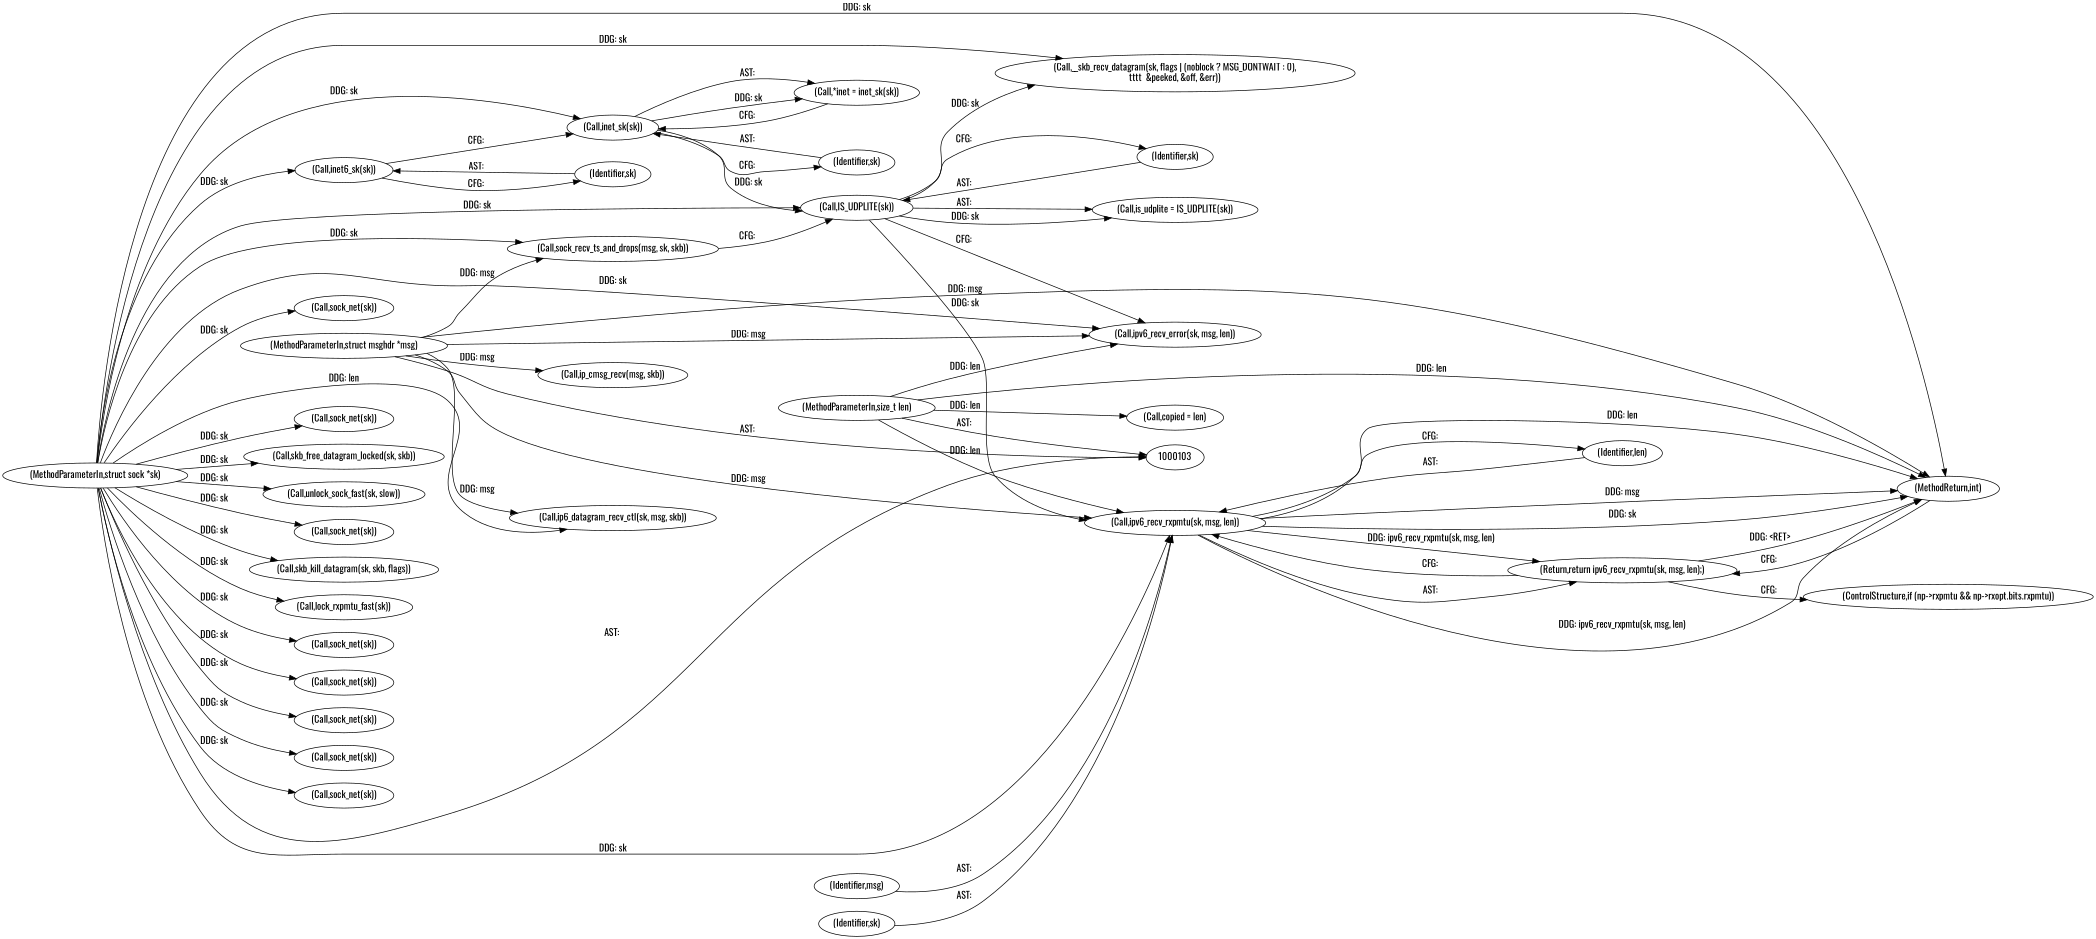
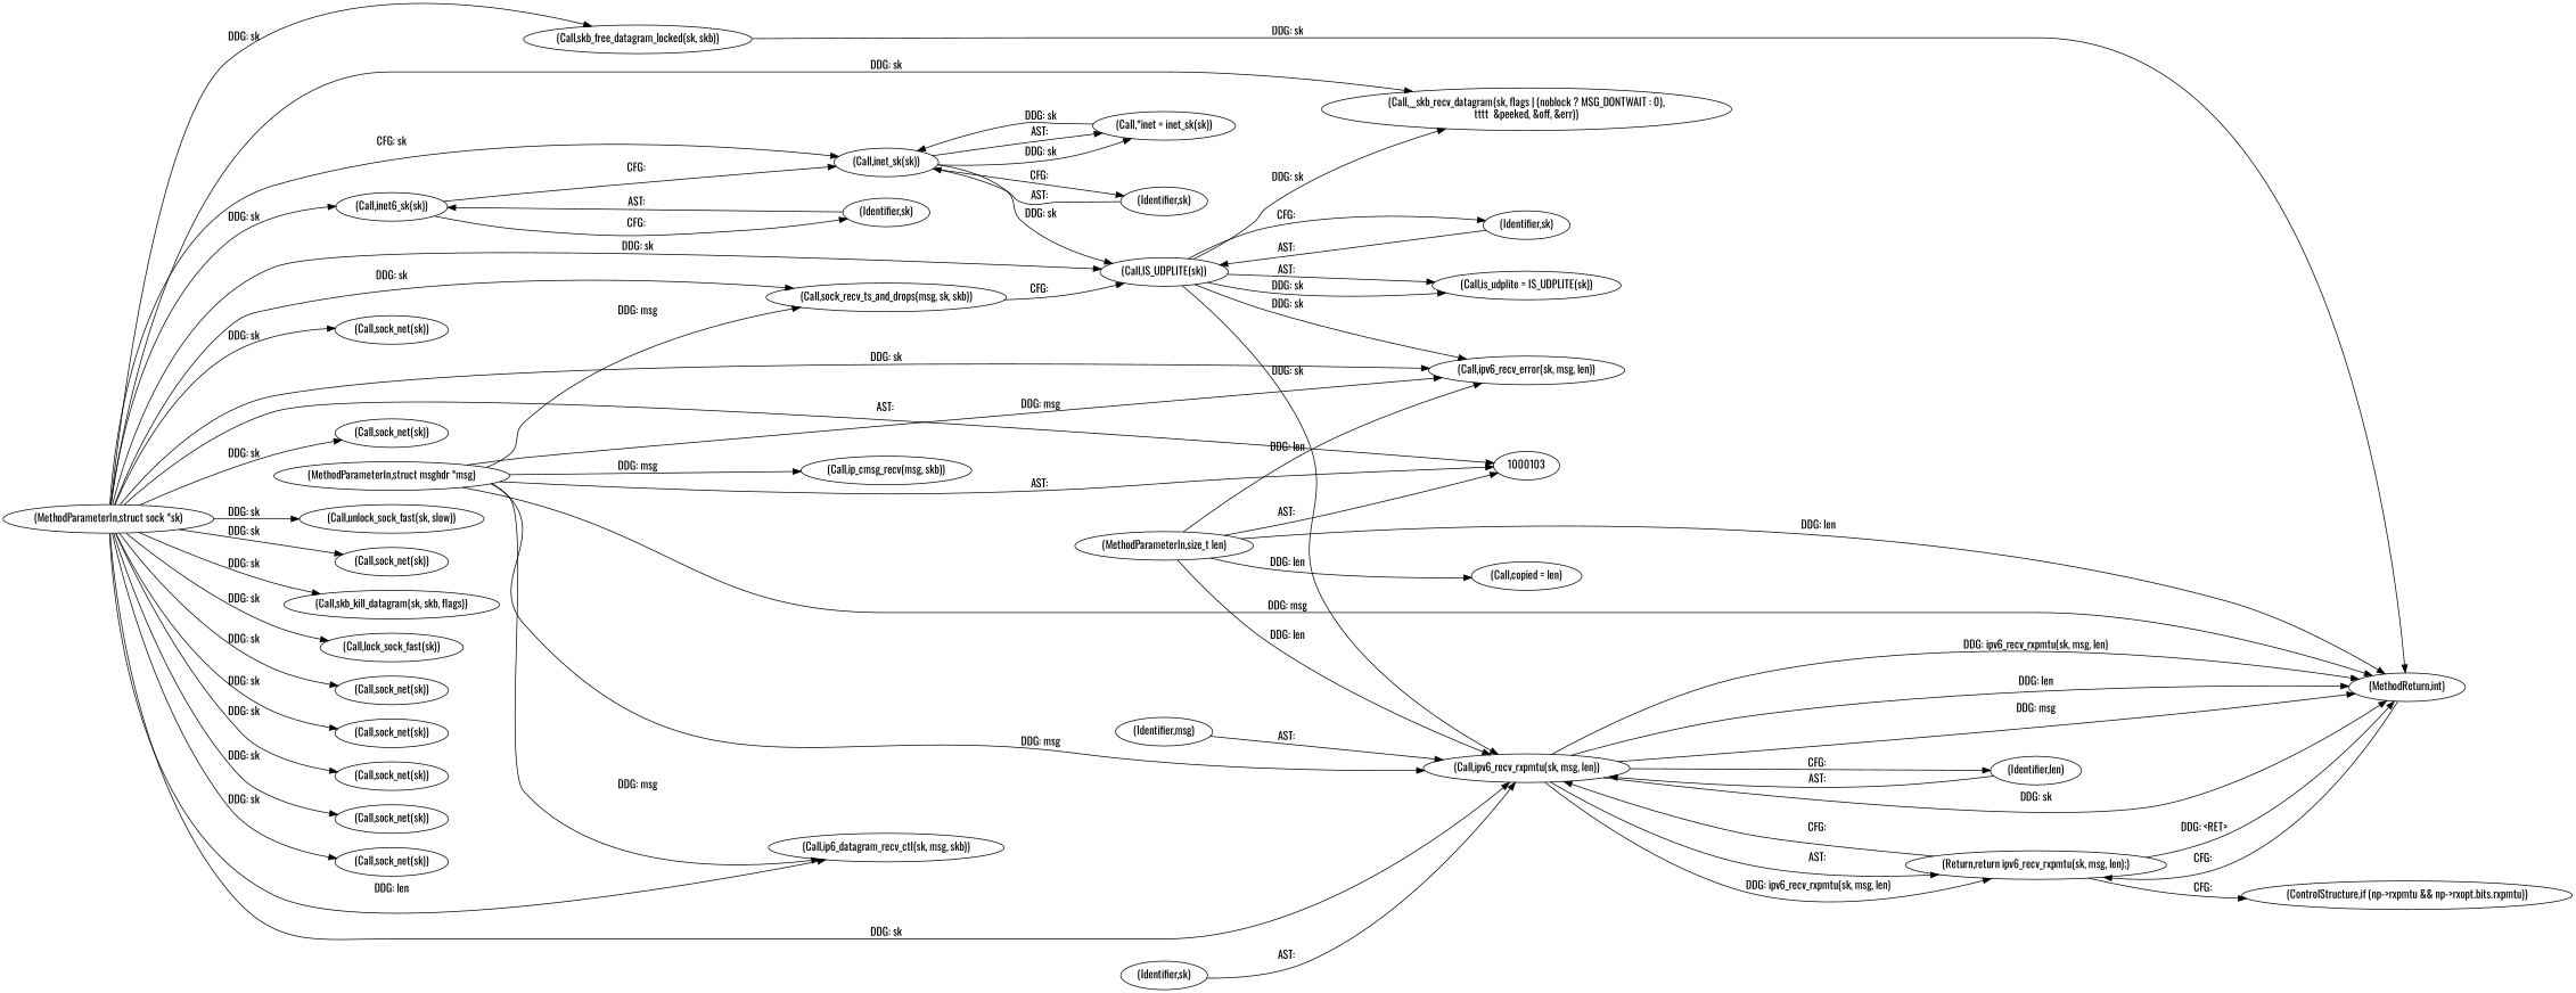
  digraph {
    fontname=Oswald
    rankdir=LR
    node [fontname=Oswald]
    edge [fontname=Oswald]
    n1 [label="(Call,ipv6_recv_rxpmtu(sk, msg, len))"]
    n2 [label="(Return,return ipv6_recv_rxpmtu(sk, msg, len);)"]
    n3 [label="(MethodReturn,int)"]
    n4 [label="(Identifier,len)"]
    n5 [label="(ControlStructure,if (np->rxpmtu && np->rxopt.bits.rxpmtu))"]
    n6 [label="(Call,IS_UDPLITE(sk))"]
    n7 [label="(Identifier,sk)"]
    n8 [label="(Call,ipv6_recv_error(sk, msg, len))"]
    n9 [label="(Call,__skb_recv_datagram(sk, flags | (noblock ? MSG_DONTWAIT : 0),\n\t\t\t\t  &peeked, &off, &err))"]
    n10 [label="(Call,is_udplite = IS_UDPLITE(sk))"]
    n11 [label="(Call,inet_sk(sk))"]
    n12 [label="(Identifier,sk)"]
    n13 [label="(Call,*inet = inet_sk(sk))"]
    n14 [label="(Call,inet6_sk(sk))"]
    n15 [label="(Identifier,sk)"]
    n16 [label="(MethodParameterIn,struct sock *sk)"]
    n17 [label="(Call,sock_net(sk))"]
    n18 [label="(Call,sock_recv_ts_and_drops(msg, sk, skb))"]
    n19 [label="(Call,ip6_datagram_recv_ctl(sk, msg, skb))"]
    n20 [label="(Call,sock_net(sk))"]
    n21 [label="(Call,skb_free_datagram_locked(sk, skb))"]
    n22 [label="(Call,unlock_sock_fast(sk, slow))"]
    n23 [label="(Call,sock_net(sk))"]
    n24 [label="(Call,skb_kill_datagram(sk, skb, flags))"]
-   n25 [label="(Call,lock_rxpmtu_fast(sk))"]
+   n25 [label="(Call,lock_sock_fast(sk))"]
    n26 [label="(Call,sock_net(sk))"]
    n27 [label="(Call,sock_net(sk))"]
    n28 [label="(Call,sock_net(sk))"]
    n29 [label="(Call,sock_net(sk))"]
    n30 [label="(Call,sock_net(sk))"]
    1000103
    n32 [label="(MethodParameterIn,struct msghdr *msg)"]
    n33 [label="(Call,ip_cmsg_recv(msg, skb))"]
    n34 [label="(MethodParameterIn,size_t len)"]
    n35 [label="(Call,copied = len)"]
    n36 [label="(Identifier,msg)"]
    n37 [label="(Identifier,sk)"]
    n1 -> n2 [label="AST: "]
    n1 -> n2 [label="DDG: ipv6_recv_rxpmtu(sk, msg, len)"]
    n1 -> n3 [label="DDG: ipv6_recv_rxpmtu(sk, msg, len)"]
    n1 -> n3 [label="DDG: len"]
    n1 -> n3 [label="DDG: msg"]
    n1 -> n3 [label="DDG: sk"]
    n1 -> n4 [label="CFG: "]
    n2 -> n1 [label="CFG: "]
    n2 -> n3 [label="DDG: <RET>"]
    n2 -> n5 [label="CFG: "]
    n3 -> n2 [label="CFG: "]
    n4 -> n1 [label="AST: "]
    n6 -> n1 [label="DDG: sk"]
    n6 -> n7 [label="CFG: "]
-   n6 -> n8 [label="CFG: "]
+   n6 -> n8 [label="DDG: sk"]
    n6 -> n9 [label="DDG: sk"]
    n6 -> n10 [label="AST: "]
    n6 -> n10 [label="DDG: sk"]
    n7 -> n6 [label="AST: "]
    n11 -> n6 [label="DDG: sk"]
    n11 -> n12 [label="CFG: "]
    n11 -> n13 [label="AST: "]
    n11 -> n13 [label="DDG: sk"]
    n12 -> n11 [label="AST: "]
-   n13 -> n11 [label="CFG: "]
+   n13 -> n11 [label="DDG: sk"]
    n14 -> n11 [label="CFG: "]
    n14 -> n15 [label="CFG: "]
    n15 -> n14 [label="AST: "]
    n16 -> n1 [label="DDG: sk"]
-   n16 -> n3 [label="DDG: sk"]
+   n21 -> n3 [label="DDG: sk"]
    n16 -> n6 [label="DDG: sk"]
    n16 -> n8 [label="DDG: sk"]
    n16 -> n9 [label="DDG: sk"]
-   n16 -> n11 [label="DDG: sk"]
+   n16 -> n11 [label="CFG: sk"]
    n16 -> n14 [label="DDG: sk"]
    n16 -> n17 [label="DDG: sk"]
    n16 -> n18 [label="DDG: sk"]
    n16 -> n19 [label="DDG: len"]
    n16 -> n20 [label="DDG: sk"]
    n16 -> n21 [label="DDG: sk"]
    n16 -> n22 [label="DDG: sk"]
    n16 -> n23 [label="DDG: sk"]
    n16 -> n24 [label="DDG: sk"]
    n16 -> n25 [label="DDG: sk"]
    n16 -> n26 [label="DDG: sk"]
    n16 -> n27 [label="DDG: sk"]
    n16 -> n28 [label="DDG: sk"]
    n16 -> n29 [label="DDG: sk"]
    n16 -> n30 [label="DDG: sk"]
    n16 -> 1000103 [label="AST: "]
    n18 -> n6 [label="CFG: "]
    n32 -> n1 [label="DDG: msg"]
    n32 -> n3 [label="DDG: msg"]
    n32 -> n8 [label="DDG: msg"]
    n32 -> n18 [label="DDG: msg"]
    n32 -> n19 [label="DDG: msg"]
    n32 -> 1000103 [label="AST: "]
    n32 -> n33 [label="DDG: msg"]
    n34 -> n1 [label="DDG: len"]
    n34 -> n3 [label="DDG: len"]
    n34 -> n8 [label="DDG: len"]
    n34 -> 1000103 [label="AST: "]
    n34 -> n35 [label="DDG: len"]
    n36 -> n1 [label="AST: "]
    n37 -> n1 [label="AST: "]
  }
